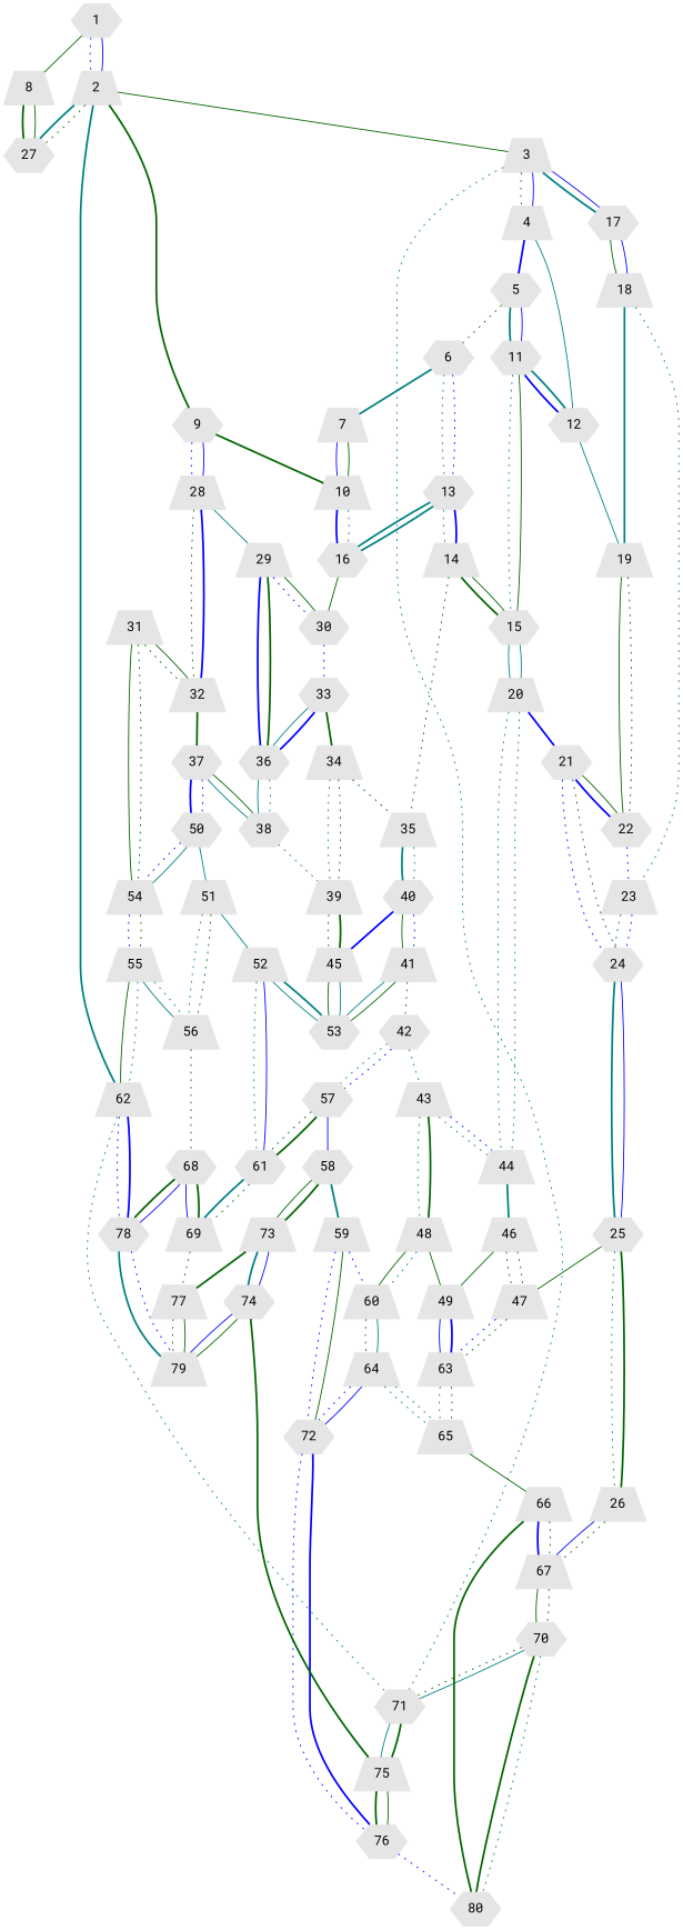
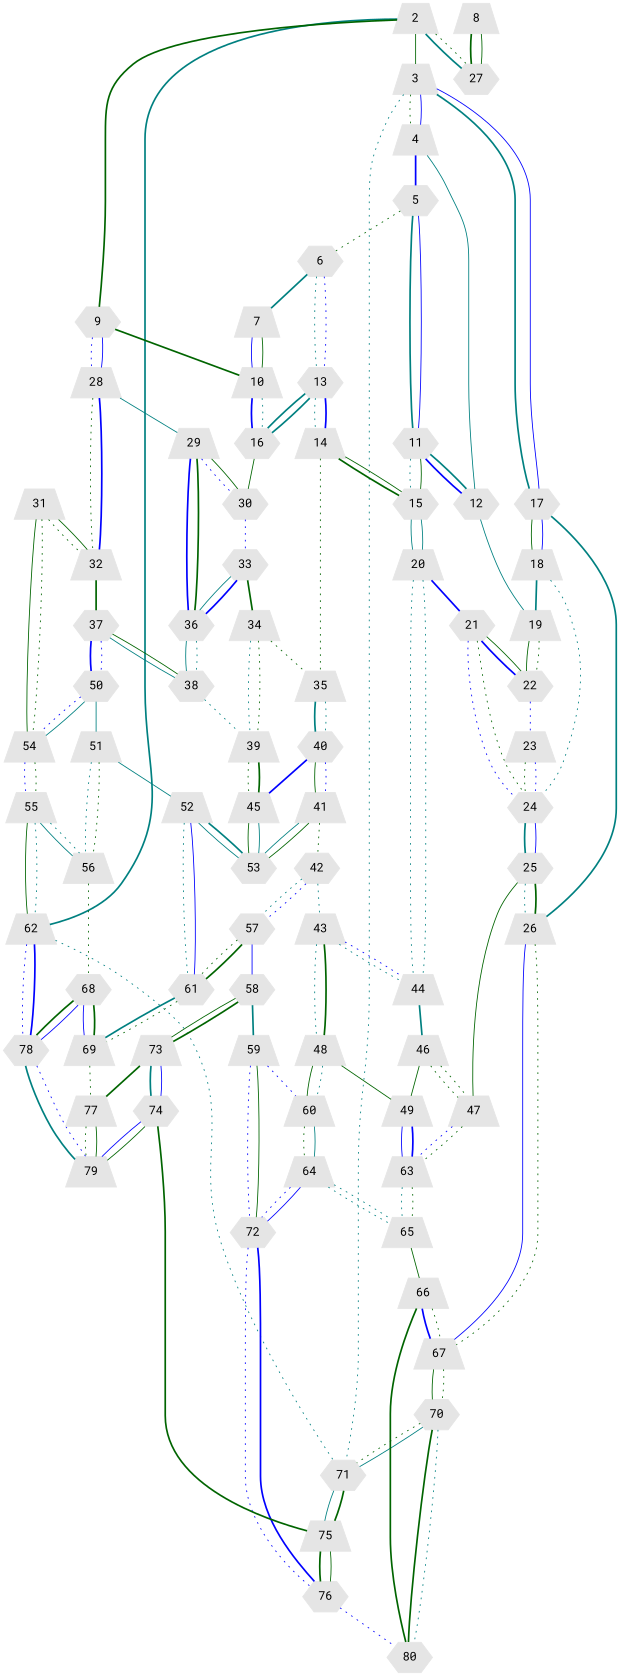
  graph {
    fontname="Roboto Mono"
    node [color=gray90 fontname="Roboto Mono" shape=trapezium style=filled]
    edge [color=darkgreen fontname="Roboto Mono" style=dotted]
-   1 [shape=hexagon]
    2
    8
    3
    27 [shape=hexagon]
    62
    9 [shape=hexagon]
    4
    17 [shape=hexagon]
    71 [shape=hexagon]
    78 [shape=hexagon]
    5 [shape=hexagon]
    12 [shape=hexagon]
    18
    26
    75
    6 [shape=hexagon]
    11 [shape=hexagon]
    19
    7
    13 [shape=hexagon]
    15 [shape=hexagon]
    10
    16 [shape=hexagon]
    14
    28
    29
    32
    30 [shape=hexagon]
    20
    22 [shape=hexagon]
    35
    40 [shape=hexagon]
    21 [shape=hexagon]
    44
    33 [shape=hexagon]
    23
    67
    24 [shape=hexagon]
    46
    25 [shape=hexagon]
    47
    63
    70 [shape=hexagon]
    31
    54
    36 [shape=hexagon]
    37 [shape=hexagon]
    38 [shape=hexagon]
    34
    55
    50 [shape=hexagon]
    39
    45
    41
    51
    53 [shape=hexagon]
    42 [shape=hexagon]
    43
    57 [shape=hexagon]
    48
    61 [shape=hexagon]
    58 [shape=hexagon]
    49
    60
    65
    64
    52
    56
    68 [shape=hexagon]
    69
    59
    73
    72 [shape=hexagon]
    77
    74 [shape=hexagon]
    76 [shape=hexagon]
    79
    66
    80 [shape=hexagon]
-   1 -- 2 [color=blue]
-   1 -- 2 [color=blue style=solid]
-   1 -- 8 [style=solid]
    2 -- 3 [style=solid]
    2 -- 27 [color=teal style=bold]
    2 -- 27
    2 -- 62 [color=teal style=bold]
    2 -- 9 [style=bold]
    8 -- 27 [style=bold]
    8 -- 27 [style=solid]
    3 -- 4
    3 -- 4 [color=blue style=solid]
    3 -- 17 [color=teal style=bold]
    3 -- 17 [color=blue style=solid]
    3 -- 71 [color=teal]
    62 -- 71 [color=teal]
    62 -- 78 [color=blue]
    62 -- 78 [color=blue style=bold]
    9 -- 10 [style=bold]
    9 -- 28 [color=blue]
    9 -- 28 [color=blue style=solid]
    4 -- 5 [color=blue style=bold]
    4 -- 12 [color=teal style=solid]
    17 -- 18 [style=solid]
    17 -- 18 [color=blue style=solid]
+   17 -- 26 [color=teal style=bold]
    71 -- 75 [color=teal style=solid]
    71 -- 75 [style=bold]
    78 -- 79 [color=teal style=bold]
    78 -- 79 [color=blue]
    5 -- 6
    5 -- 11 [color=teal style=bold]
    5 -- 11 [color=blue style=solid]
    12 -- 19 [color=teal style=solid]
    18 -- 19 [color=teal style=bold]
-   18 -- 23 [color=teal]
+   18 -- 24 [color=teal]
    26 -- 67 [color=blue style=solid]
    26 -- 67
    75 -- 76 [style=bold]
    75 -- 76 [style=solid]
    6 -- 7 [color=teal style=bold]
    6 -- 13 [color=teal]
    6 -- 13 [color=blue]
    11 -- 12 [color=blue style=bold]
    11 -- 12 [color=teal style=bold]
    11 -- 15 [color=teal]
    11 -- 15 [style=solid]
    19 -- 22 [style=solid]
    19 -- 22
    7 -- 10 [color=blue style=solid]
    7 -- 10 [style=solid]
    13 -- 16 [color=teal style=bold]
    13 -- 16 [color=teal style=bold]
    13 -- 14 [color=teal]
    13 -- 14 [color=blue style=bold]
    15 -- 20 [color=teal style=solid]
    15 -- 20 [color=teal style=solid]
    10 -- 16 [color=blue style=bold]
    10 -- 16 [color=teal]
    16 -- 30 [style=solid]
    14 -- 15 [style=bold]
    14 -- 15 [style=solid]
    14 -- 35
    28 -- 29 [color=teal style=solid]
    28 -- 32
    28 -- 32 [color=blue style=bold]
    29 -- 30 [color=blue]
    29 -- 30 [style=solid]
    29 -- 36 [color=blue style=bold]
    29 -- 36 [style=bold]
    32 -- 37 [style=bold]
    30 -- 33 [color=blue]
    20 -- 21 [color=blue style=bold]
    20 -- 44 [color=teal]
    20 -- 44 [color=teal]
    22 -- 23 [color=blue]
    35 -- 40 [color=teal style=bold]
    35 -- 40 [color=teal]
    40 -- 45 [color=blue style=bold]
    40 -- 41 [style=solid]
    40 -- 41 [color=blue]
    21 -- 22 [color=blue style=bold]
    21 -- 22 [style=solid]
    21 -- 24 [color=blue]
    21 -- 24
    44 -- 46 [color=teal style=bold]
    33 -- 36 [color=teal style=solid]
    33 -- 36 [color=blue style=bold]
    33 -- 34 [style=bold]
    23 -- 24
    23 -- 24 [color=blue]
    67 -- 70 [style=solid]
    67 -- 70
    24 -- 25 [color=teal style=bold]
    24 -- 25 [color=blue style=solid]
    46 -- 47
    46 -- 47
    46 -- 49 [style=solid]
    25 -- 26 [color=teal]
    25 -- 26 [style=bold]
    25 -- 47 [style=solid]
    47 -- 63 [color=blue]
    47 -- 63
    63 -- 65 [color=teal]
    63 -- 65
    70 -- 71
    70 -- 71 [color=teal style=solid]
    70 -- 80 [style=bold]
    70 -- 80 [color=teal]
    31 -- 32
    31 -- 32 [style=solid]
    31 -- 54 [style=solid]
    31 -- 54
    54 -- 55 [color=blue]
    54 -- 55
    36 -- 38 [color=teal style=solid]
    36 -- 38 [color=teal]
    37 -- 38 [color=teal style=solid]
    37 -- 38 [style=solid]
    37 -- 50 [color=blue style=bold]
    37 -- 50 [color=blue]
    38 -- 39 [color=teal]
    34 -- 35
    34 -- 39 [color=teal]
    34 -- 39
    55 -- 62 [style=solid]
    55 -- 62 [color=teal]
    55 -- 56 [color=teal style=solid]
    55 -- 56 [color=teal]
    50 -- 54 [color=blue]
    50 -- 54 [color=teal style=solid]
    50 -- 51 [color=teal style=solid]
    39 -- 45
    39 -- 45 [style=bold]
    45 -- 53 [style=solid]
    45 -- 53 [color=teal style=solid]
    41 -- 53 [color=teal style=solid]
    41 -- 53 [style=solid]
    41 -- 42
    51 -- 52 [color=teal style=solid]
    51 -- 56 [color=teal]
    51 -- 56
    42 -- 43 [color=teal]
    42 -- 57 [color=teal]
    42 -- 57 [color=blue]
    43 -- 44 [color=teal]
    43 -- 44 [color=blue]
    43 -- 48 [color=teal]
    43 -- 48 [style=bold]
    57 -- 61
    57 -- 61 [style=bold]
    57 -- 58 [color=blue style=solid]
    48 -- 49 [style=solid]
    48 -- 60 [style=solid]
    48 -- 60 [color=teal]
    61 -- 69 [color=teal style=bold]
    61 -- 69
    58 -- 59 [color=teal style=bold]
    58 -- 73 [style=solid]
    58 -- 73 [style=bold]
    49 -- 63 [color=blue style=solid]
    49 -- 63 [color=blue style=bold]
    60 -- 64
    60 -- 64 [color=teal style=solid]
    65 -- 66 [style=solid]
    64 -- 65 [color=teal]
    64 -- 65 [color=teal]
    64 -- 72 [color=blue]
    64 -- 72 [color=blue style=solid]
    52 -- 53 [color=teal style=solid]
    52 -- 53 [color=teal style=bold]
    52 -- 61 [color=teal]
    52 -- 61 [color=blue style=solid]
    56 -- 68
    68 -- 78 [style=bold]
    68 -- 78 [color=blue style=solid]
    68 -- 69 [color=blue style=solid]
    68 -- 69 [style=bold]
    69 -- 77
    59 -- 60 [color=blue]
    59 -- 72 [color=blue]
    59 -- 72 [style=solid]
    73 -- 77 [style=bold]
    73 -- 74 [color=teal style=bold]
    73 -- 74 [color=blue style=solid]
    72 -- 76 [color=blue]
    72 -- 76 [color=blue style=bold]
    77 -- 79
    77 -- 79 [style=solid]
    74 -- 75 [style=bold]
    74 -- 79 [color=blue style=solid]
    74 -- 79 [style=solid]
    76 -- 80 [color=blue]
    66 -- 67 [color=blue style=bold]
    66 -- 67
    66 -- 80 [style=bold]
  }
